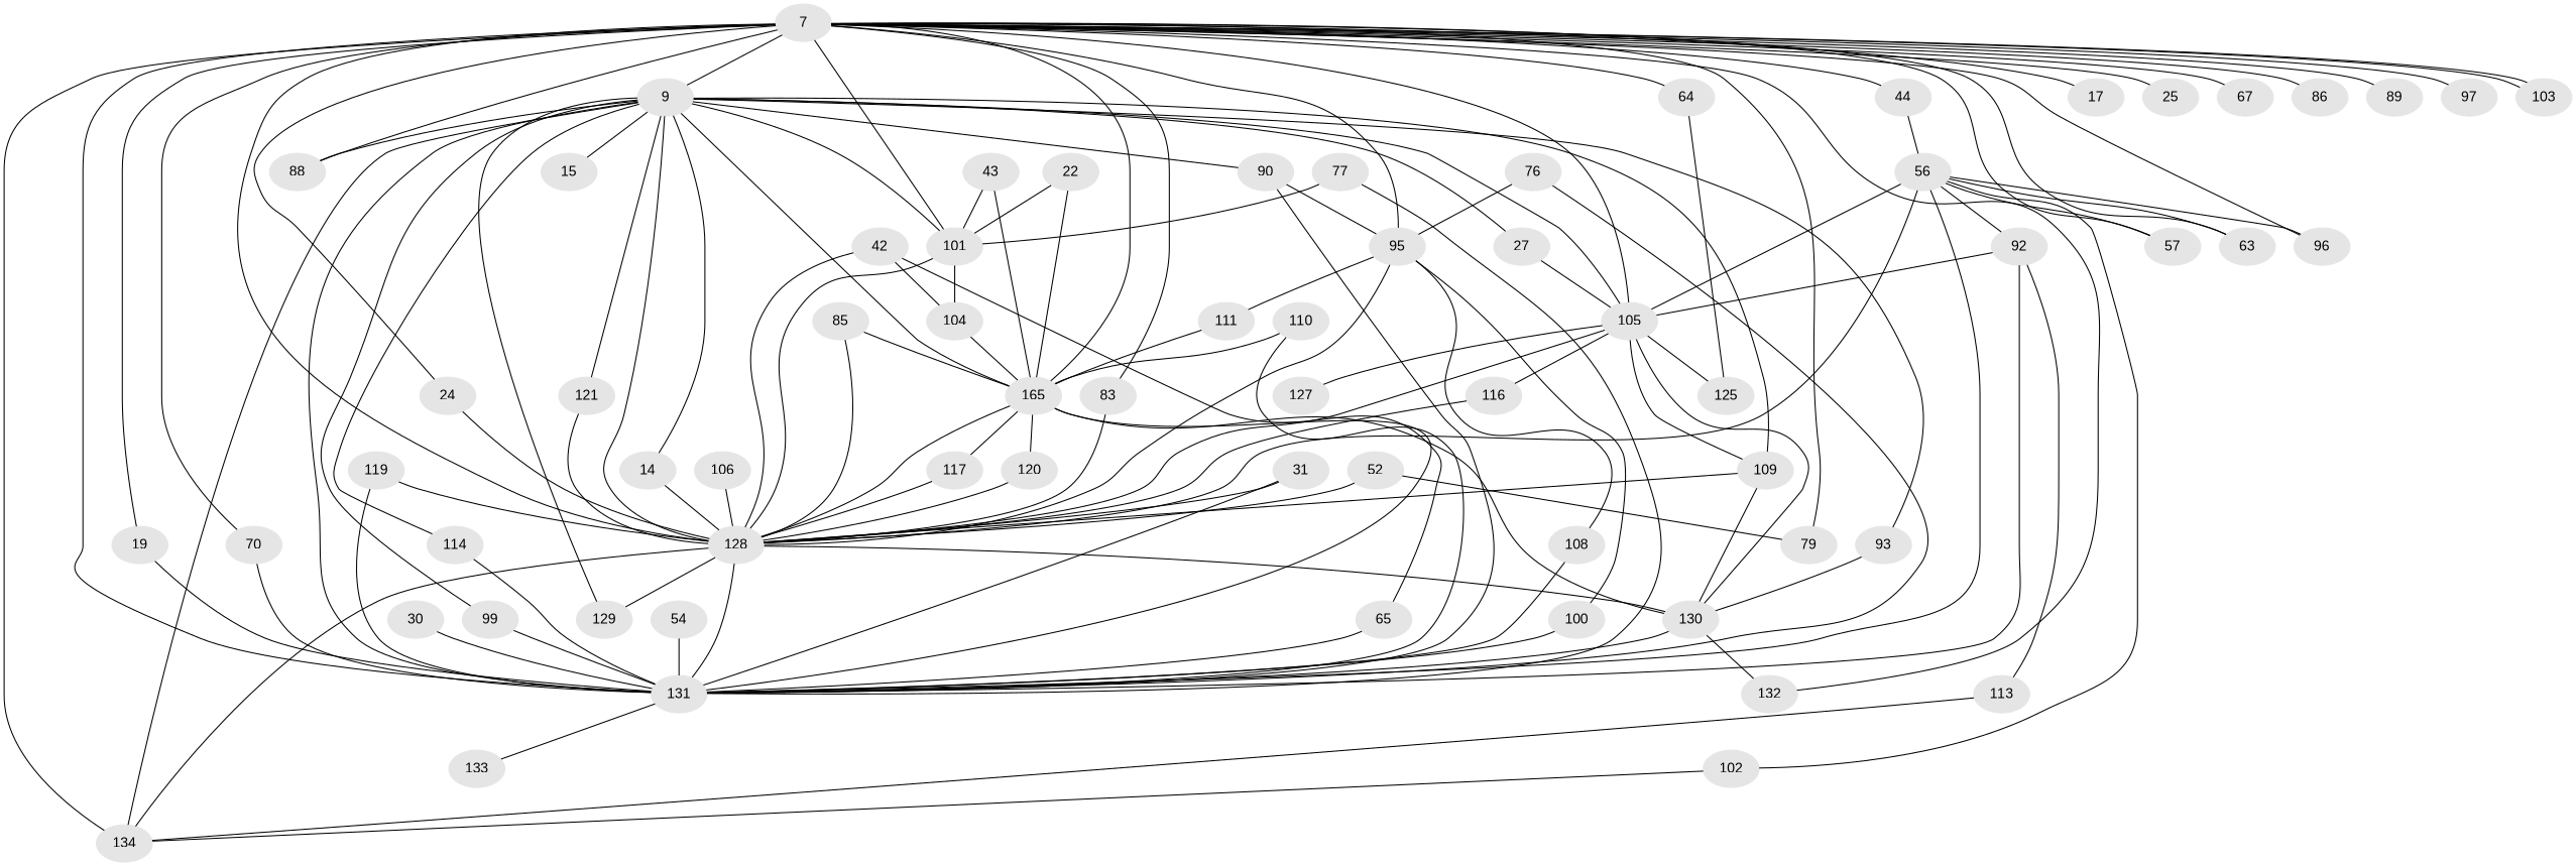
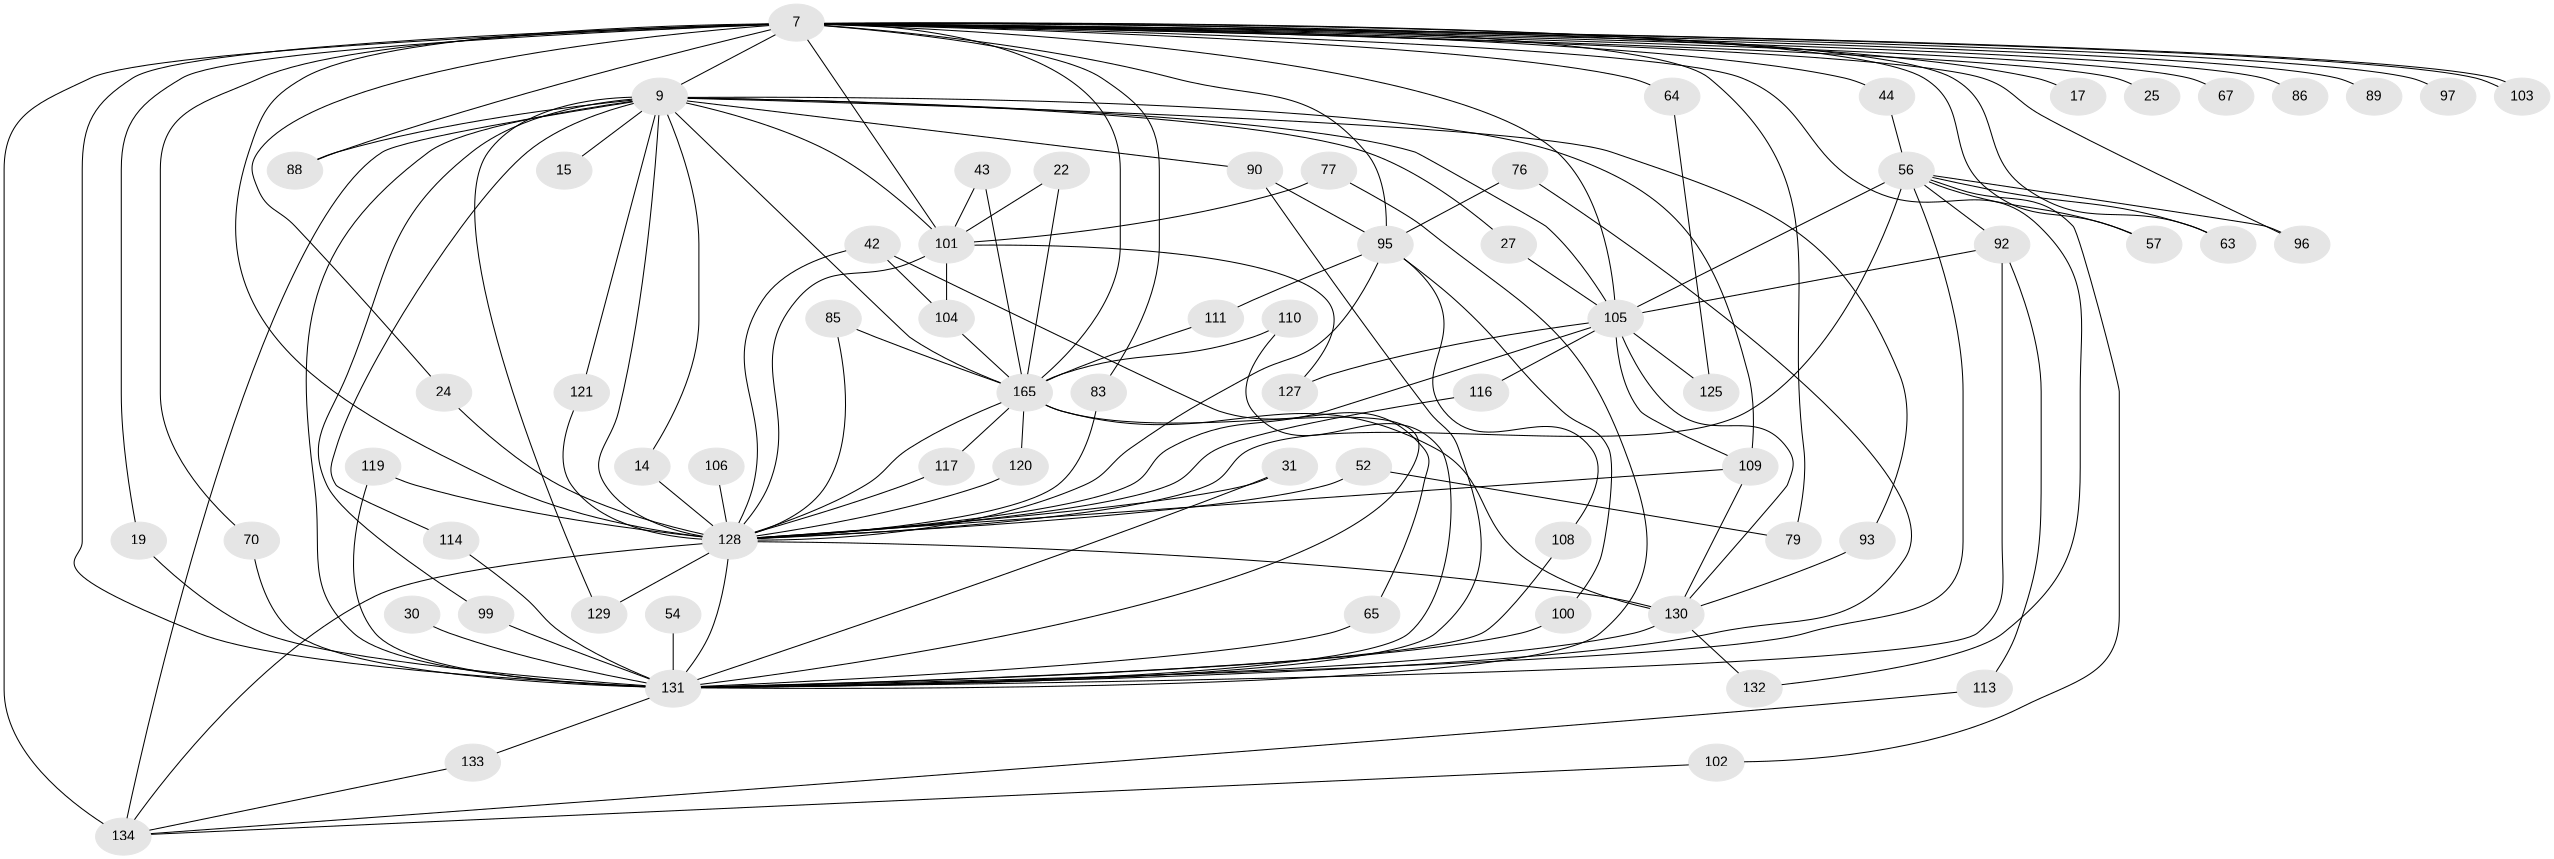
  graph {
    fontname="Liberation Sans"
    node [color=gray90 fontname="Liberation Sans" style=filled]
    edge [fontname="Liberation Sans"]
    7 [super="+4+3"]
    9 [super="+5"]
    17
    19
    24
    25
    44
    57
    n9 [label=88 super="+48"]
    63
    64
    67
    70
    79
    83
    86
    89
    95 [super="+21+75+36"]
    96
    97
    101 [super="+87+81"]
    103
    105 [super="+98+45+88"]
    n24 [label=165 super="+66+107"]
    128 [super="+41+68+71"]
    131 [super="+18+6+28+73+126"]
    132
    134 [super="+38+80"]
    14
    15
    27
    90 [super="+60"]
    93
    99
    109 [super="+29+94"]
    114
    121
    129
    56 [super="+34+37+47"]
    125
    100
    108
    111
    104 [super="+78"]
    127
    130 [super="+112+124+123"]
    116
    117
    120
    133
    30
    31
    42
    65
    43
    92 [super="+26+51"]
    102
    52
    54
    113
    n61 [label=22]
    76 [super="+49"]
    77
    85 [super="+84"]
    106
    110
    119 [super="+32+69"]
    7 -- 9 [weight=9]
    7 -- 17
    7 -- 19
    7 -- 24
    7 -- 25 [weight=2]
    7 -- 44
    7 -- 57
    7 -- n9 [weight=2]
    7 -- 63
    7 -- 64 [weight=2]
    7 -- 67 [weight=2]
    7 -- 70
    7 -- 79
    7 -- 83
    7 -- 86 [weight=2]
    7 -- 89
    7 -- 95 [weight=2]
    7 -- 96
    7 -- 97 [weight=2]
    7 -- 101 [weight=2]
    7 -- 103
    7 -- 103
    7 -- 105 [weight=6]
    7 -- n24 [weight=4]
    7 -- 128 [weight=8]
    7 -- 131 [weight=10]
    7 -- 132
    7 -- 134 [weight=3]
    9 -- n9
    9 -- 101 [weight=2]
    9 -- 105
    9 -- n24 [weight=2]
    9 -- 128 [weight=7]
    9 -- 131 [weight=7]
    9 -- 134
    9 -- 14
    9 -- 15 [weight=2]
    9 -- 27
    9 -- 90
    9 -- 93
    9 -- 99
    9 -- 109
    9 -- 114
    9 -- 121
    9 -- 129
    19 -- 131
    24 -- 128
    44 -- 56
    64 -- 125
    70 -- 131
    83 -- 128
    95 -- 128 [weight=2]
    95 -- 100
    95 -- 108
    95 -- 111
    101 -- 128 [weight=4]
    101 -- 104
+   101 -- 127
    105 -- 128
    105 -- 109
    105 -- 125
    105 -- 127
    105 -- 130
    105 -- 116
    n24 -- 128
    n24 -- 131
    n24 -- 130
    n24 -- 117
    n24 -- 120
    128 -- 131 [weight=9]
    128 -- 134
    128 -- 129
    128 -- 130 [weight=6]
    131 -- 133
    14 -- 128
    27 -- 105
    90 -- 95
    90 -- 131
    93 -- 130
    99 -- 131
    109 -- 128
    109 -- 130
    114 -- 131
    121 -- 128
    56 -- 57
    56 -- 63
    56 -- 96
    56 -- 105
    56 -- 128 [weight=3]
    56 -- 131 [weight=2]
    56 -- 92
    56 -- 102
    100 -- 131
    108 -- 131
    111 -- n24
    104 -- n24
    130 -- 131 [weight=2]
    130 -- 132
    116 -- 128
    117 -- 128
    120 -- 128
+   133 -- 134
    30 -- 131 [weight=2]
    31 -- 128
    31 -- 131
    42 -- 128 [weight=2]
    42 -- 104
    42 -- 65
    65 -- 131
    43 -- 101
    43 -- n24
    92 -- 105
    92 -- 131 [weight=3]
    92 -- 113
    102 -- 134
    52 -- 79
    52 -- 128 [weight=2]
    54 -- 131 [weight=2]
    113 -- 134
    n61 -- 101
    n61 -- n24
    76 -- 95
    76 -- 131 [weight=2]
    77 -- 101
    77 -- 131
    85 -- n24
    85 -- 128 [weight=2]
    106 -- 128
    110 -- n24
    110 -- 131
    119 -- 128
    119 -- 131 [weight=3]
  }
